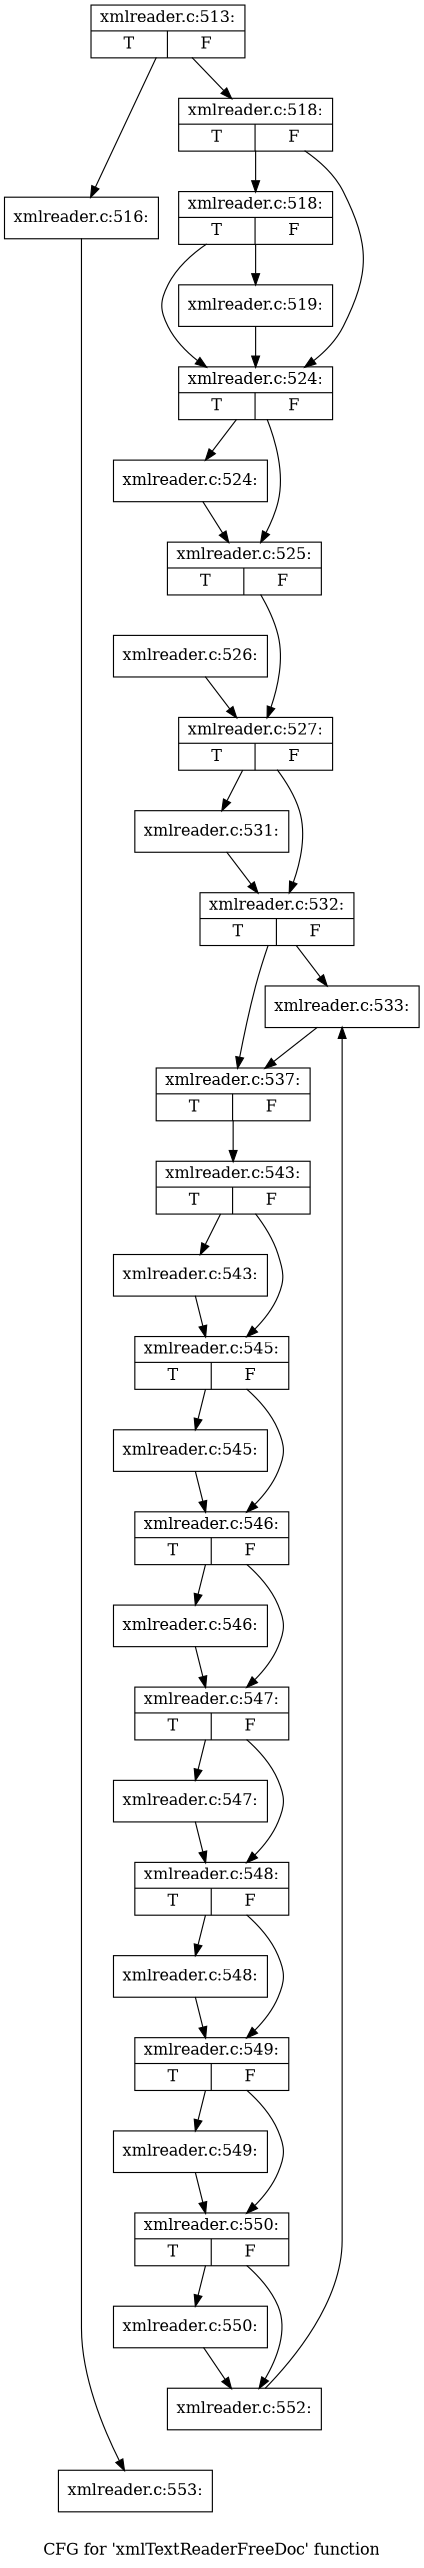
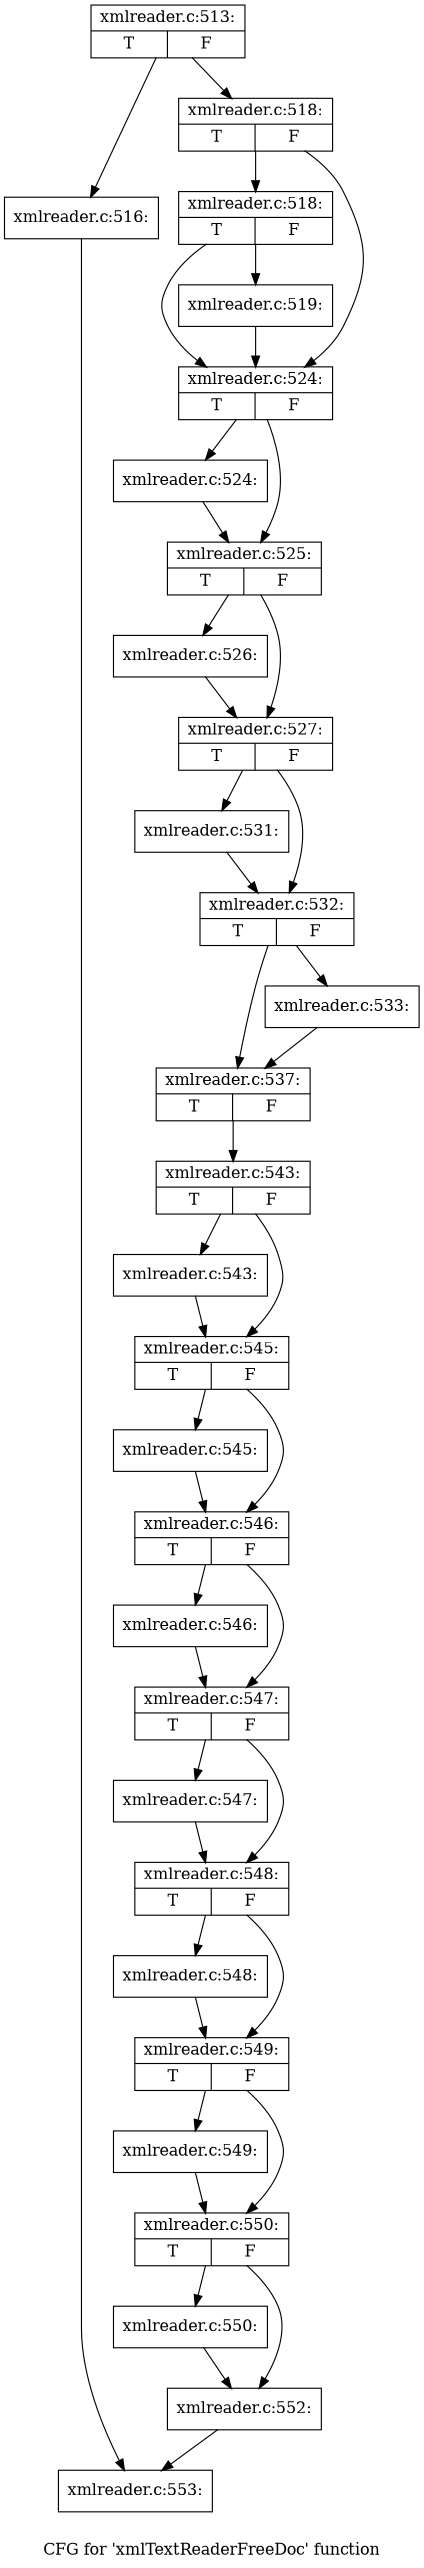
  digraph {
    label="CFG for 'xmlTextReaderFreeDoc' function"
    node [shape=record]
    n1 [label="{xmlreader.c:513:|{<s0>T|<s1>F}}"]
    n2 [label="{xmlreader.c:516:}"]
    n3 [label="{xmlreader.c:518:|{<s0>T|<s1>F}}"]
    n4 [label="{xmlreader.c:553:}"]
    n5 [label="{xmlreader.c:518:|{<s0>T|<s1>F}}"]
    n6 [label="{xmlreader.c:524:|{<s0>T|<s1>F}}"]
    n7 [label="{xmlreader.c:519:}"]
    n8 [label="{xmlreader.c:524:}"]
    n9 [label="{xmlreader.c:525:|{<s0>T|<s1>F}}"]
    n10 [label="{xmlreader.c:526:}"]
    n11 [label="{xmlreader.c:527:|{<s0>T|<s1>F}}"]
    n12 [label="{xmlreader.c:531:}"]
    n13 [label="{xmlreader.c:532:|{<s0>T|<s1>F}}"]
    n14 [label="{xmlreader.c:533:}"]
    n15 [label="{xmlreader.c:537:|{<s0>T|<s1>F}}"]
    n16 [label="{xmlreader.c:543:|{<s0>T|<s1>F}}"]
    n17 [label="{xmlreader.c:543:}"]
    n18 [label="{xmlreader.c:545:|{<s0>T|<s1>F}}"]
    n19 [label="{xmlreader.c:545:}"]
    n20 [label="{xmlreader.c:546:|{<s0>T|<s1>F}}"]
    n21 [label="{xmlreader.c:546:}"]
    n22 [label="{xmlreader.c:547:|{<s0>T|<s1>F}}"]
    n23 [label="{xmlreader.c:547:}"]
    n24 [label="{xmlreader.c:548:|{<s0>T|<s1>F}}"]
    n25 [label="{xmlreader.c:548:}"]
    n26 [label="{xmlreader.c:549:|{<s0>T|<s1>F}}"]
    n27 [label="{xmlreader.c:549:}"]
    n28 [label="{xmlreader.c:550:|{<s0>T|<s1>F}}"]
    n29 [label="{xmlreader.c:550:}"]
    n30 [label="{xmlreader.c:552:}"]
    n1 -> n2
    n1 -> n3
    n2 -> n4
    n3 -> n5
    n3 -> n6
    n5 -> n6
    n5 -> n7
    n6 -> n8
    n6 -> n9
    n7 -> n6
    n8 -> n9
+   n9 -> n10
    n9 -> n11
    n10 -> n11
    n11 -> n12
    n11 -> n13
    n12 -> n13
    n13 -> n14
    n13 -> n15
    n14 -> n15
    n15 -> n16
    n16 -> n17
    n16 -> n18
    n17 -> n18
    n18 -> n19
    n18 -> n20
    n19 -> n20
    n20 -> n21
    n20 -> n22
    n21 -> n22
    n22 -> n23
    n22 -> n24
    n23 -> n24
    n24 -> n25
    n24 -> n26
    n25 -> n26
    n26 -> n27
    n26 -> n28
    n27 -> n28
    n28 -> n29
    n28 -> n30
    n29 -> n30
-   n30 -> n14
+   n30 -> n4
  }
